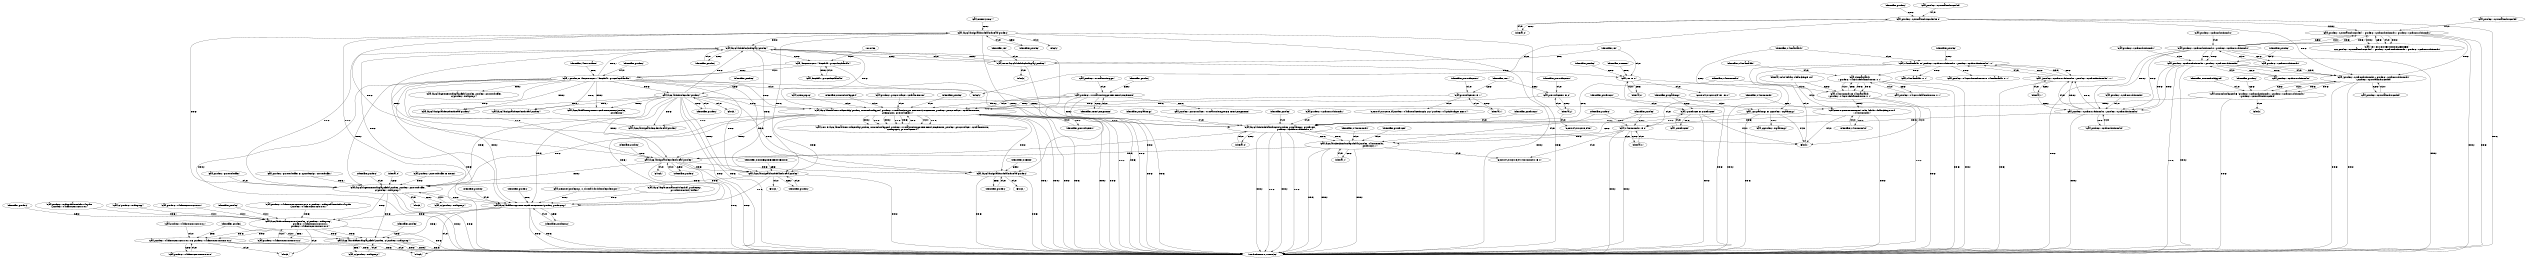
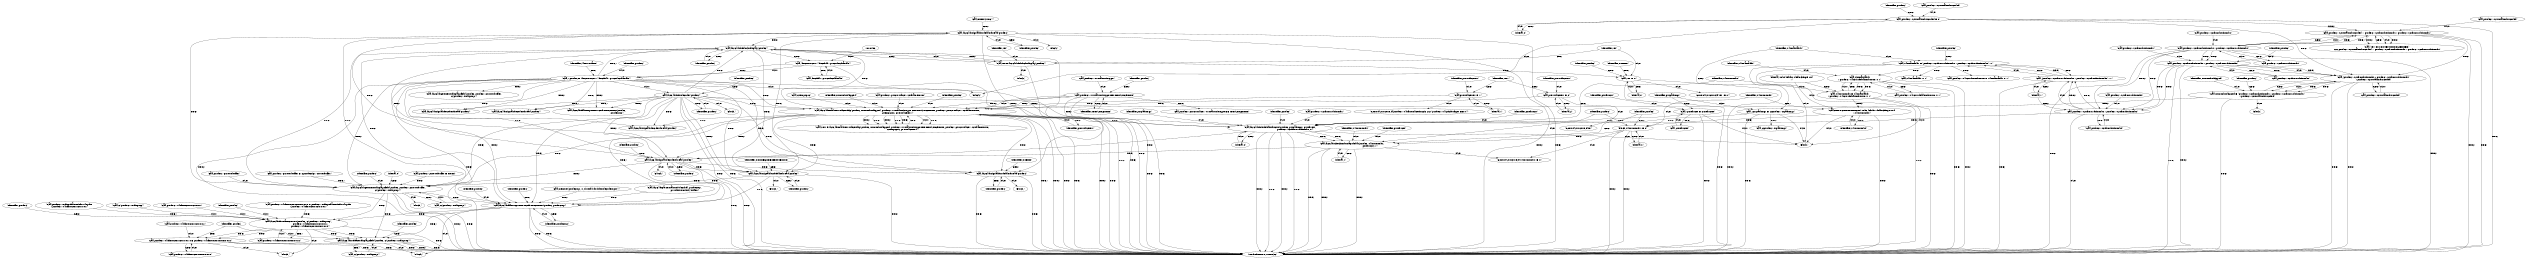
  digraph {
    n1 [label="(Call,ih264d_signal_bs_deblk_thread(ps_dec))"]
    n2 [label="(Call,ih264d_signal_bs_deblk_thread(ps_dec))"]
    n3 [label="(Call,ih264d_deblock_display(ps_dec))"]
    n4 [label="(Call,ih264d_signal_bs_deblk_thread(ps_dec))"]
    n5 [label="(Call,ih264d_get_next_display_field(ps_dec, ps_dec->ps_out_buffer,\n &(ps_dec->s_disp_op)))"]
    n6 [label="(Call,ih264d_fill_output_struct_from_context(ps_dec, ps_dec_op))"]
    n7 [label="(Block,)"]
    n8 [label="(Identifier,ps_dec)"]
    n9 [label="(MethodReturn,WORD32)"]
    n10 [label="(Block,)"]
    n11 [label="(Identifier,ps_dec)"]
    n12 [label="(Call,(dec_struct_t *)(dec_hdl->pv_codec_handle))"]
    n13 [label="(Call,ret = ih264d_deblock_display(ps_dec))"]
    n14 [label="(Identifier,ps_dec)"]
    n15 [label="(Identifier,ps_dec)"]
    n16 [label="(Block,)"]
    n17 [label="(Call,ih264d_format_convert(ps_dec, &(ps_dec->s_disp_op),\n                                  ps_dec->u4_fmt_conv_cur_row,\n                                  ps_dec->u4_fmt_conv_num_rows))"]
    n18 [label="(Call,ih264d_release_display_field(ps_dec, &(ps_dec->s_disp_op)))"]
    n19 [label="(Block,)"]
    n20 [label="(Call,&(ps_dec->s_disp_op))"]
    n21 [label="(Identifier,ps_dec_op)"]
    n22 [label="(Block,)"]
    n23 [label="(Call,ih264d_signal_decode_thread(ps_dec))"]
    n24 [label="(Identifier,ps_dec)"]
    n25 [label="(Block,)"]
    n26 [label="(Call,ih264d_init_decoder(ps_dec))"]
    n27 [label="(Call,ih264d_init_deblk_tfr_ctxt(ps_dec, ps_pad_mgr, ps_tfr_cxt,\n                                           ps_dec->u2_frm_wd_in_mbs, 0))"]
    n28 [label="(Call,ih264d_mark_err_slice_skip(ps_dec, num_mb_skipped, ps_dec->u1_nal_unit_type == IDR_SLICE_NAL, ps_dec->ps_cur_slice->u2_frame_num,\n &temp_poc, prev_slice_err))"]
    n29 [label="(Call,ih264d_signal_decode_thread(ps_dec))"]
    n30 [label="(Call,ih264d_signal_decode_thread(ps_dec))"]
    n31 [label="(Call,ih264d_fill_output_struct_from_context(ps_dec,\n                                                           ps_dec_op))"]
    n32 [label="(Call,ih264d_signal_decode_thread(ps_dec))"]
    n33 [label="(Identifier,ps_dec)"]
    n34 [label="(Block,)"]
    n35 [label="(Call,ih264d_check_mb_map_deblk(ps_dec, u4_num_mbs,\n                                                   ps_tfr_cxt,1))"]
    n36 [label="(Literal,0)"]
    n37 [label="(Block,)"]
    n38 [label="(Identifier,prev_slice_err)"]
    n39 [label="(Call,ret1 = ih264d_mark_err_slice_skip(ps_dec, num_mb_skipped, ps_dec->u1_nal_unit_type == IDR_SLICE_NAL, ps_dec->ps_cur_slice->u2_frame_num,\n &temp_poc, prev_slice_err))"]
    n40 [label="(Call,* ps_dec = (dec_struct_t *)(dec_hdl->pv_codec_handle))"]
    n41 [label="(Call,ih264d_get_next_display_field(ps_dec, ps_dec->ps_out_buffer,\n &(ps_dec->s_disp_op)))"]
    n42 [label="(Block,)"]
    n43 [label="(Call,dec_hdl->pv_codec_handle)"]
    n44 [label="(ControlStructure,if(u4_num_mbs != 0))"]
    n45 [label="(Literal,1)"]
    n46 [label="(Call,num_mb_skipped = (ps_dec->u2_frm_ht_in_mbs * ps_dec->u2_frm_wd_in_mbs)\n - ps_dec->u2_total_mbs_coded)"]
    n47 [label="(Call,(ps_dec->u2_frm_ht_in_mbs * ps_dec->u2_frm_wd_in_mbs)\n - ps_dec->u2_total_mbs_coded)"]
    n48 [label="(Block,)"]
    n49 [label="(Call,ps_dec->u2_total_mbs_coded)"]
    n50 [label="(Call,ps_dec->u2_frm_ht_in_mbs * ps_dec->u2_frm_wd_in_mbs)"]
    n51 [label="(Call,ps_dec->u2_frm_wd_in_mbs * ps_dec->u2_frm_ht_in_mbs)"]
    n52 [label="(Call,ps_dec->u2_frm_wd_in_mbs)"]
    n53 [label="(Call,(ps_dec->u2_frm_wd_in_mbs * ps_dec->u2_frm_ht_in_mbs) - 1)"]
    n54 [label="(Call,ps_dec->u2_frm_ht_in_mbs)"]
    n55 [label="(Call,ps_dec->u2_frm_ht_in_mbs * ps_dec->u2_frm_wd_in_mbs)"]
    n56 [label="(Call,ps_dec->u2_total_mbs_coded < ps_dec->u2_frm_ht_in_mbs * ps_dec->u2_frm_wd_in_mbs)"]
    n57 [label="(Call,ps_dec->u2_frm_wd_in_mbs)"]
    n58 [label="(Call,(ret != IVD_MEM_ALLOC_FAILED)\n && ps_dec->u2_total_mbs_coded < ps_dec->u2_frm_ht_in_mbs * ps_dec->u2_frm_wd_in_mbs)"]
    n59 [label="(Call,ps_dec->u2_total_mbs_coded = 0)"]
    n60 [label="(Literal,0)"]
    n61 [label="(Call,ps_dec->u1_nal_unit_type == IDR_SLICE_NAL)"]
    n62 [label="(Call,ps_dec->ps_cur_slice->u1_nal_unit_type == IDR_SLICE_NAL)"]
    n63 [label="(Identifier,IDR_SLICE_NAL)"]
    n64 [label="(Call,prev_slice_err = 2)"]
    n65 [label="(Literal,2)"]
    n66 [label="(ControlStructure,else)"]
    n67 [label="(Call,prev_slice_err = 1)"]
    n68 [label="(Literal,1)"]
    n69 [label="(ControlStructure,if(ps_dec->u4_first_slice_in_pic && (ps_dec->u4_pic_buf_got == 0)))"]
    n70 [label="(Call,*ps_pad_mgr = &ps_dec->s_pad_mgr)"]
    n71 [label="(Call,&ps_dec->s_pad_mgr)"]
    n72 [label="(Call,*ps_tfr_cxt = &s_tfr_ctxt)"]
    n73 [label="(Call,&s_tfr_ctxt)"]
    n74 [label="(Call,u4_max_addr = (ps_dec->u2_frm_wd_in_mbs * ps_dec->u2_frm_ht_in_mbs) - 1)"]
    n75 [label="(Literal,1)"]
-   n76 [label="(Call,u4_num_mbs != 0)"]
+   n76 [label="(Block,u4_num_mbs != 0)"]
    n77 [label="(Literal,0)"]
    n78 [label="(Call,DEBUG_PERF_PRINTF(\"mbs left for deblocking= %d \n\",u4_num_mbs))"]
    n79 [label="(Identifier,u4_num_mbs)"]
    n80 [label="(Call,u4_num_mbs = u4_max_addr\n - ps_dec->u4_cur_deblk_mb_num + 1)"]
    n81 [label="(Call,u3_max_addr\n - ps_dec->u4_cur_deblk_mb_num + 1)"]
    n82 [label="(Call,ps_dec->u4_cur_deblk_mb_num + 1)"]
    n83 [label="(Call,ps_dec->u4_cur_bs_mb_num = u4_max_addr + 1)"]
    n84 [label="(Call,u4_max_addr + 1)"]
    n85 [label="(Call,ret != 0)"]
    n86 [label="(Block,)"]
    n87 [label="(Literal,0)"]
    n88 [label="(ControlStructure,if(ret != 0))"]
    n89 [label="(Call,ps_dec->u4_fmt_conv_cur_row += ps_dec->u4_fmt_conv_num_rows)"]
    n90 [label="(Call,ps_dec->u4_fmt_conv_num_rows)"]
    n91 [label="(Block,)"]
    n92 [label="(Call,&(ps_dec->s_disp_op))"]
    n93 [label="(Call,ps_dec->u4_fmt_conv_num_rows)"]
    n94 [label="(Identifier,ps_dec)"]
    n95 [label="(Identifier,ps_dec)"]
    n96 [label="(Call,ih264d_parse_nal_unit(dec_hdl, ps_dec_op,\n                              pu1_bitstrm_buf, buflen))"]
    n97 [label="(Identifier,ps_tfr_cxt)"]
    n98 [label="(Identifier,ps_dec)"]
    n99 [label="(Identifier,ret)"]
    n100 [label="(Identifier,ps_pad_mgr)"]
    n101 [label="(Identifier,ps_pad_mgr)"]
    n102 [label="(Identifier,IV_FAIL)"]
    n103 [label="(Identifier,num_mb_skipped)"]
    n104 [label="(Identifier,ps_tfr_cxt)"]
    n105 [label="(Call,ps_dec->u2_frm_ht_in_mbs)"]
    n106 [label="(Identifier,ps_dec)"]
    n107 [label="(Call,ps_dec->u2_frm_ht_in_mbs)"]
    n108 [label="(Identifier,u4_max_addr)"]
    n109 [label="(Identifier,u4_max_addr)"]
    n110 [label="(Identifier,ps_dec)"]
    n111 [label="(Identifier,ps_tfr_cxt)"]
    n112 [label="(Identifier,ret)"]
    n113 [label="(Literal,0)"]
    n114 [label="(Identifier,ps_dec)"]
    n115 [label="(Identifier,u4_num_mbs)"]
    n116 [label="(Call,ps_dec->u2_total_mbs_coded)"]
    n117 [label="(Identifier,ps_dec)"]
    n118 [label="(Identifier,ps_dec)"]
    n119 [label="(Identifier,prev_slice_err)"]
    n120 [label="(Identifier,ps_dec)"]
    n121 [label="(Identifier,ps_dec)"]
    n122 [label="(Identifier,ps_dec)"]
    n123 [label="(Call,DATA_SYNC())"]
    n124 [label="(Call,ps_dec->u4_fmt_conv_cur_row)"]
    n125 [label="(Identifier,ps_dec)"]
    n126 [label="(Call,&(ps_dec->s_disp_op))"]
    n127 [label="(Identifier,ps_dec)"]
    n128 [label="(Identifier,ps_dec)"]
    n129 [label="(Identifier,ps_dec)"]
    n130 [label="(Identifier,ps_dec)"]
    n131 [label="(Identifier,IV_FAIL)"]
    n132 [label="(Call,ps_dec->u2_frm_wd_in_mbs)"]
    n133 [label="(Call,ps_dec->u4_fmt_conv_num_rows = ps_dec->s_disp_frame_info.u4_y_ht\n - ps_dec->u4_fmt_conv_cur_row)"]
    n134 [label="(Call,ps_dec->u1_nal_unit_type)"]
    n135 [label="(Identifier,IVD_DECODE_FRAME_OUT)"]
    n136 [label="(Literal,\"mbs left for deblocking= %d \n\")"]
    n137 [label="(Call,&temp_poc)"]
    n138 [label="(Call,ps_dec->u2_frm_wd_in_mbs)"]
    n139 [label="(Call,ps_dec->ps_out_buffer)"]
    n140 [label="(Call,ps_dec->s_disp_frame_info.u4_y_ht\n - ps_dec->u4_fmt_conv_cur_row)"]
    n141 [label="(Call,ps_dec->ps_out_buffer = &ps_dec_ip->s_out_buffer)"]
    n142 [label="(Identifier,prev_slice_err)"]
    n143 [label="(Identifier,i4_err_status)"]
    n144 [label="(Identifier,ret1)"]
    n145 [label="(Identifier,ps_dec)"]
    n146 [label="(Identifier,u4_num_mbs)"]
    n147 [label="(Call,memset(ps_dec_op, 0, sizeof(ivd_video_decode_op_t)))"]
    n148 [label="(Identifier,num_mb_skipped)"]
    n149 [label="(Call,ps_dec->ps_cur_slice->u2_frame_num)"]
    n150 [label="(Identifier,ps_dec)"]
    n151 [label="(Identifier,u4_num_mbs)"]
    n152 [label="(Call,ps_dec->u2_total_mbs_coded)"]
    n153 [label="(Call,ps_dec->u4_fmt_conv_cur_row)"]
    n154 [label="(Identifier,ps_dec)"]
    n155 [label="(Identifier,ps_dec)"]
    n156 [label="(Call,ps_dec->ps_out_buffer = NULL)"]
    1000156
    n1 -> n2 [label="DDG: "]
    n1 -> n3 [label="DDG: "]
    n1 -> n4 [label="DDG: "]
    n1 -> n5 [label="DDG: "]
    n1 -> n6 [label="DDG: "]
    n1 -> n7 [label="AST: "]
    n1 -> n8 [label="CFG: "]
    n1 -> n9 [label="DDG: "]
    n1 -> n9 [label="DDG: "]
    n2 -> n9 [label="DDG: "]
    n2 -> n9 [label="DDG: "]
    n2 -> n10 [label="AST: "]
    n2 -> n11 [label="CFG: "]
    n3 -> n4 [label="DDG: "]
    n3 -> n5 [label="DDG: "]
    n3 -> n6 [label="DDG: "]
    n3 -> n9 [label="DDG: "]
    n3 -> n12 [label="CFG: "]
    n3 -> n13 [label="AST: "]
    n3 -> n13 [label="DDG: "]
    n3 -> n14 [label="CFG: "]
    n4 -> n5 [label="DDG: "]
    n4 -> n6 [label="DDG: "]
    n4 -> n9 [label="DDG: "]
    n4 -> n15 [label="CFG: "]
    n4 -> n16 [label="AST: "]
    n5 -> n6 [label="DDG: "]
    n5 -> n9 [label="DDG: "]
    n5 -> n9 [label="DDG: "]
    n5 -> n17 [label="DDG: "]
    n5 -> n18 [label="DDG: "]
    n5 -> n19 [label="AST: "]
    n5 -> n20 [label="CFG: "]
    n6 -> n9 [label="DDG: "]
    n6 -> n9 [label="DDG: "]
    n6 -> n17 [label="DDG: "]
    n6 -> n18 [label="DDG: "]
    n6 -> n21 [label="CFG: "]
    n6 -> n22 [label="AST: "]
    n8 -> n1 [label="AST: "]
    n11 -> n2 [label="AST: "]
    n12 -> n9 [label="DDG: "]
    n12 -> n40 [label="AST: "]
    n12 -> n40 [label="DDG: "]
-   n12 -> n43 [label="DDG: "]
+   n12 -> n43 [label="CFG: "]
    n13 -> n3 [label="CFG: "]
    n13 -> n9 [label="DDG: "]
    n13 -> n85 [label="DDG: "]
    n13 -> n86 [label="AST: "]
    n14 -> n3 [label="AST: "]
    n15 -> n4 [label="AST: "]
    n17 -> n9 [label="DDG: "]
    n17 -> n18 [label="DDG: "]
    n17 -> n18 [label="DDG: "]
    n17 -> n89 [label="DDG: "]
    n17 -> n89 [label="DDG: "]
    n17 -> n90 [label="CFG: "]
    n17 -> n91 [label="AST: "]
    n18 -> n9 [label="DDG: "]
    n18 -> n9 [label="DDG: "]
    n18 -> n9 [label="DDG: "]
    n18 -> n22 [label="AST: "]
    n18 -> n92 [label="CFG: "]
    n20 -> n5 [label="AST: "]
    n21 -> n6 [label="AST: "]
    n23 -> n1 [label="DDG: "]
    n23 -> n2 [label="DDG: "]
    n23 -> n3 [label="DDG: "]
    n23 -> n4 [label="DDG: "]
    n23 -> n5 [label="DDG: "]
    n23 -> n6 [label="DDG: "]
    n23 -> n9 [label="DDG: "]
    n23 -> n9 [label="DDG: "]
    n23 -> n24 [label="CFG: "]
    n23 -> n25 [label="AST: "]
    n24 -> n23 [label="AST: "]
    n26 -> n2 [label="DDG: "]
    n26 -> n3 [label="DDG: "]
    n26 -> n4 [label="DDG: "]
    n26 -> n5 [label="DDG: "]
    n26 -> n6 [label="DDG: "]
    n26 -> n9 [label="DDG: "]
    n26 -> n9 [label="DDG: "]
    n26 -> n23 [label="DDG: "]
    n26 -> n27 [label="DDG: "]
    n26 -> n28 [label="DDG: "]
    n26 -> n29 [label="DDG: "]
    n26 -> n30 [label="DDG: "]
    n26 -> n31 [label="DDG: "]
    n26 -> n32 [label="DDG: "]
    n26 -> n33 [label="CFG: "]
    n26 -> n34 [label="AST: "]
    n27 -> n9 [label="DDG: "]
    n27 -> n9 [label="DDG: "]
    n27 -> n9 [label="DDG: "]
    n27 -> n9 [label="DDG: "]
    n27 -> n23 [label="DDG: "]
    n27 -> n35 [label="DDG: "]
    n27 -> n35 [label="DDG: "]
    n27 -> n36 [label="CFG: "]
    n27 -> n37 [label="AST: "]
    n28 -> n2 [label="DDG: "]
    n28 -> n3 [label="DDG: "]
    n28 -> n4 [label="DDG: "]
    n28 -> n5 [label="DDG: "]
    n28 -> n6 [label="DDG: "]
    n28 -> n9 [label="DDG: "]
    n28 -> n9 [label="DDG: "]
    n28 -> n9 [label="DDG: "]
    n28 -> n9 [label="DDG: "]
    n28 -> n9 [label="DDG: "]
    n28 -> n9 [label="DDG: "]
    n28 -> n23 [label="DDG: "]
    n28 -> n27 [label="DDG: "]
    n28 -> n29 [label="DDG: "]
    n28 -> n38 [label="CFG: "]
    n28 -> n39 [label="AST: "]
    n28 -> n39 [label="DDG: "]
    n28 -> n39 [label="DDG: "]
    n28 -> n39 [label="DDG: "]
    n28 -> n39 [label="DDG: "]
    n28 -> n39 [label="DDG: "]
    n28 -> n39 [label="DDG: "]
    n33 -> n26 [label="AST: "]
    n35 -> n9 [label="DDG: "]
    n35 -> n9 [label="DDG: "]
    n35 -> n9 [label="DDG: "]
    n35 -> n23 [label="DDG: "]
    n35 -> n44 [label="AST: "]
    n35 -> n45 [label="CFG: "]
    n36 -> n27 [label="AST: "]
    n38 -> n28 [label="AST: "]
    n39 -> n28 [label="CFG: "]
    n40 -> n2 [label="DDG: "]
    n40 -> n3 [label="DDG: "]
    n40 -> n4 [label="DDG: "]
    n40 -> n5 [label="DDG: "]
    n40 -> n6 [label="DDG: "]
    n40 -> n9 [label="DDG: "]
    n40 -> n9 [label="DDG: "]
    n40 -> n23 [label="DDG: "]
-   n40 -> n26 [label="DDG: "]
+   n40 -> n26 [label="AST: "]
    n40 -> n27 [label="DDG: "]
    n40 -> n28 [label="DDG: "]
    n40 -> n29 [label="DDG: "]
    n40 -> n30 [label="DDG: "]
    n40 -> n31 [label="DDG: "]
    n40 -> n32 [label="DDG: "]
    n40 -> n41 [label="DDG: "]
    n40 -> n42 [label="AST: "]
    n43 -> n12 [label="AST: "]
    n45 -> n35 [label="AST: "]
    n46 -> n9 [label="DDG: "]
    n46 -> n28 [label="DDG: "]
    n46 -> n47 [label="CFG: "]
    n46 -> n48 [label="AST: "]
    n47 -> n9 [label="DDG: "]
    n47 -> n9 [label="DDG: "]
    n47 -> n46 [label="AST: "]
    n47 -> n46 [label="DDG: "]
    n47 -> n46 [label="DDG: "]
    n47 -> n49 [label="CFG: "]
    n49 -> n47 [label="AST: "]
    n50 -> n9 [label="DDG: "]
    n50 -> n9 [label="DDG: "]
    n50 -> n47 [label="AST: "]
    n50 -> n47 [label="DDG: "]
    n50 -> n47 [label="DDG: "]
    n50 -> n51 [label="DDG: "]
    n50 -> n51 [label="DDG: "]
    n50 -> n52 [label="CFG: "]
-   n51 -> n9 [label="DDG: "]
+   n51 -> n9 [label="AST: "]
    n51 -> n27 [label="DDG: "]
    n51 -> n53 [label="AST: "]
    n51 -> n53 [label="DDG: "]
    n51 -> n53 [label="DDG: "]
    n51 -> n54 [label="CFG: "]
    n52 -> n50 [label="AST: "]
    n53 -> n9 [label="DDG: "]
    n53 -> n74 [label="AST: "]
    n53 -> n74 [label="DDG: "]
    n53 -> n74 [label="DDG: "]
    n53 -> n75 [label="CFG: "]
    n54 -> n51 [label="AST: "]
    n55 -> n9 [label="DDG: "]
    n55 -> n9 [label="DDG: "]
    n55 -> n50 [label="DDG: "]
    n55 -> n50 [label="DDG: "]
    n55 -> n51 [label="DDG: "]
    n55 -> n51 [label="DDG: "]
    n55 -> n56 [label="AST: "]
    n55 -> n56 [label="DDG: "]
    n55 -> n56 [label="DDG: "]
    n55 -> n57 [label="CFG: "]
    n56 -> n9 [label="DDG: "]
    n56 -> n9 [label="DDG: "]
    n56 -> n47 [label="DDG: "]
    n56 -> n55 [label="CFG: "]
    n56 -> n58 [label="AST: "]
    n56 -> n58 [label="DDG: "]
    n56 -> n58 [label="DDG: "]
    n57 -> n55 [label="AST: "]
    n58 -> n56 [label="CFG: "]
    n59 -> n9 [label="DDG: "]
    n59 -> n42 [label="AST: "]
    n59 -> n47 [label="DDG: "]
    n59 -> n56 [label="DDG: "]
    n59 -> n60 [label="CFG: "]
    n60 -> n59 [label="AST: "]
    n61 -> n9 [label="DDG: "]
    n61 -> n9 [label="DDG: "]
    n61 -> n28 [label="AST: "]
    n61 -> n28 [label="DDG: "]
    n61 -> n28 [label="DDG: "]
    n61 -> n62 [label="DDG: "]
    n61 -> n63 [label="CFG: "]
    n63 -> n61 [label="AST: "]
    n64 -> n28 [label="DDG: "]
    n64 -> n65 [label="CFG: "]
-   n65 -> n66 [label="AST: "]
+   n64 -> n66 [label="AST: "]
    n65 -> n64 [label="AST: "]
    n67 -> n28 [label="DDG: "]
    n67 -> n68 [label="CFG: "]
    n67 -> n69 [label="AST: "]
    n68 -> n67 [label="AST: "]
    n70 -> n9 [label="DDG: "]
    n70 -> n27 [label="DDG: "]
    n70 -> n37 [label="AST: "]
    n70 -> n71 [label="CFG: "]
    n72 -> n9 [label="DDG: "]
    n72 -> n27 [label="DDG: "]
    n72 -> n37 [label="AST: "]
    n72 -> n73 [label="CFG: "]
    n73 -> n72 [label="AST: "]
    n74 -> n9 [label="DDG: "]
    n74 -> n37 [label="AST: "]
    n74 -> n53 [label="CFG: "]
    n74 -> n81 [label="DDG: "]
    n74 -> n83 [label="DDG: "]
    n74 -> n84 [label="DDG: "]
    n75 -> n51 [label="CFG: "]
    n75 -> n53 [label="AST: "]
    n76 -> n9 [label="DDG: "]
    n76 -> n9 [label="DDG: "]
    n76 -> n35 [label="DDG: "]
    n76 -> n44 [label="AST: "]
    n76 -> n77 [label="CFG: "]
    n77 -> n76 [label="AST: "]
    n78 -> n9 [label="DDG: "]
    n78 -> n37 [label="AST: "]
    n78 -> n76 [label="DDG: "]
    n78 -> n79 [label="CFG: "]
    n79 -> n78 [label="AST: "]
    n80 -> n9 [label="DDG: "]
    n80 -> n37 [label="AST: "]
    n80 -> n78 [label="DDG: "]
    n80 -> n81 [label="CFG: "]
    n81 -> n9 [label="DDG: "]
    n81 -> n9 [label="DDG: "]
    n81 -> n80 [label="AST: "]
    n81 -> n80 [label="DDG: "]
    n81 -> n80 [label="DDG: "]
    n81 -> n82 [label="CFG: "]
    n82 -> n81 [label="AST: "]
    n85 -> n9 [label="DDG: "]
    n85 -> n9 [label="DDG: "]
    n85 -> n87 [label="CFG: "]
    n85 -> n88 [label="AST: "]
    n87 -> n85 [label="AST: "]
    n89 -> n9 [label="DDG: "]
    n89 -> n9 [label="DDG: "]
    n89 -> n91 [label="AST: "]
    n89 -> n93 [label="CFG: "]
    n90 -> n17 [label="AST: "]
    n92 -> n18 [label="AST: "]
    n93 -> n89 [label="AST: "]
    n94 -> n18 [label="AST: "]
    n94 -> n89 [label="CFG: "]
    n95 -> n50 [label="CFG: "]
    n96 -> n6 [label="DDG: "]
    n97 -> n27 [label="AST: "]
    n98 -> n35 [label="AST: "]
    n98 -> n76 [label="CFG: "]
    n99 -> n13 [label="CFG: "]
    n99 -> n85 [label="AST: "]
    n100 -> n27 [label="AST: "]
    n101 -> n70 [label="AST: "]
    n101 -> n72 [label="CFG: "]
    n102 -> n2 [label="CFG: "]
    n103 -> n46 [label="AST: "]
    n104 -> n35 [label="AST: "]
    n105 -> n55 [label="AST: "]
    n106 -> n28 [label="AST: "]
    n107 -> n50 [label="AST: "]
    n108 -> n81 [label="AST: "]
    n109 -> n70 [label="CFG: "]
    n109 -> n74 [label="AST: "]
    n110 -> n17 [label="CFG: "]
    n111 -> n72 [label="AST: "]
    n112 -> n13 [label="AST: "]
    n113 -> n5 [label="CFG: "]
    n114 -> n59 [label="CFG: "]
    n115 -> n35 [label="AST: "]
    n116 -> n56 [label="AST: "]
    n117 -> n40 [label="AST: "]
    n118 -> n26 [label="CFG: "]
    n119 -> n64 [label="AST: "]
    n120 -> n6 [label="AST: "]
    n121 -> n85 [label="CFG: "]
    n122 -> n23 [label="CFG: "]
    n123 -> n1 [label="CFG: "]
    n124 -> n89 [label="AST: "]
    n125 -> n27 [label="AST: "]
    n126 -> n17 [label="AST: "]
    n127 -> n61 [label="CFG: "]
    n128 -> n6 [label="CFG: "]
    n129 -> n18 [label="CFG: "]
    n130 -> n46 [label="CFG: "]
    n131 -> n85 [label="CFG: "]
    n132 -> n51 [label="AST: "]
    n133 -> n17 [label="DDG: "]
    n134 -> n61 [label="AST: "]
    n135 -> n4 [label="CFG: "]
    n136 -> n78 [label="AST: "]
    n136 -> n80 [label="CFG: "]
    n137 -> n28 [label="AST: "]
    n138 -> n27 [label="AST: "]
    n139 -> n5 [label="AST: "]
    n140 -> n17 [label="DDG: "]
    n141 -> n5 [label="DDG: "]
    n142 -> n67 [label="AST: "]
    n143 -> n40 [label="CFG: "]
    n144 -> n64 [label="CFG: "]
    n144 -> n67 [label="CFG: "]
    n145 -> n5 [label="AST: "]
    n146 -> n27 [label="CFG: "]
    n146 -> n80 [label="AST: "]
    n147 -> n6 [label="DDG: "]
    n148 -> n28 [label="AST: "]
    n149 -> n28 [label="AST: "]
    n150 -> n74 [label="CFG: "]
    n151 -> n76 [label="AST: "]
    n151 -> n78 [label="CFG: "]
    n152 -> n59 [label="AST: "]
    n153 -> n17 [label="AST: "]
    n154 -> n35 [label="CFG: "]
    n154 -> n76 [label="CFG: "]
    n155 -> n17 [label="AST: "]
    n156 -> n5 [label="DDG: "]
    1000156 -> n12 [label="AST: "]
  }
